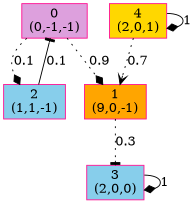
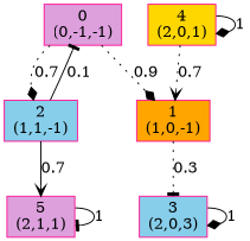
  digraph {
    node [color=deeppink fillcolor=plum shape=box style=filled]
    edge [arrowhead=diamond style=solid]
    n1 [label="0\n(0,-1,-1)"]
-   n2 [fillcolor=orange label="1\n(9,0,-1)"]
+   n2 [fillcolor=orange label="1\n(1,0,-1)"]
    n3 [fillcolor=skyblue label="2\n(1,1,-1)"]
-   n4 [fillcolor=skyblue label="3\n(2,0,0)"]
+   n4 [fillcolor=skyblue label="3\n(2,0,3)"]
+   n5 [label="5\n(2,1,1)"]
    n6 [fillcolor=gold label="4\n(2,0,1)"]
    n1 -> n2 [label=0.9 style=dotted]
-   n1 -> n3 [label=0.1 style=dotted]
+   n1 -> n3 [label=0.7 style=dotted]
    n2 -> n4 [arrowhead=tee label=0.3 style=dotted]
    n3 -> n1 [arrowhead=tee label=0.1]
+   n3 -> n5 [arrowhead=vee label=0.7]
    n4 -> n4 [label=1]
+   n5 -> n5 [arrowhead=tee label=1]
    n6 -> n2 [arrowhead=vee label=0.7 style=dotted]
    n6 -> n6 [label=1]
  }
